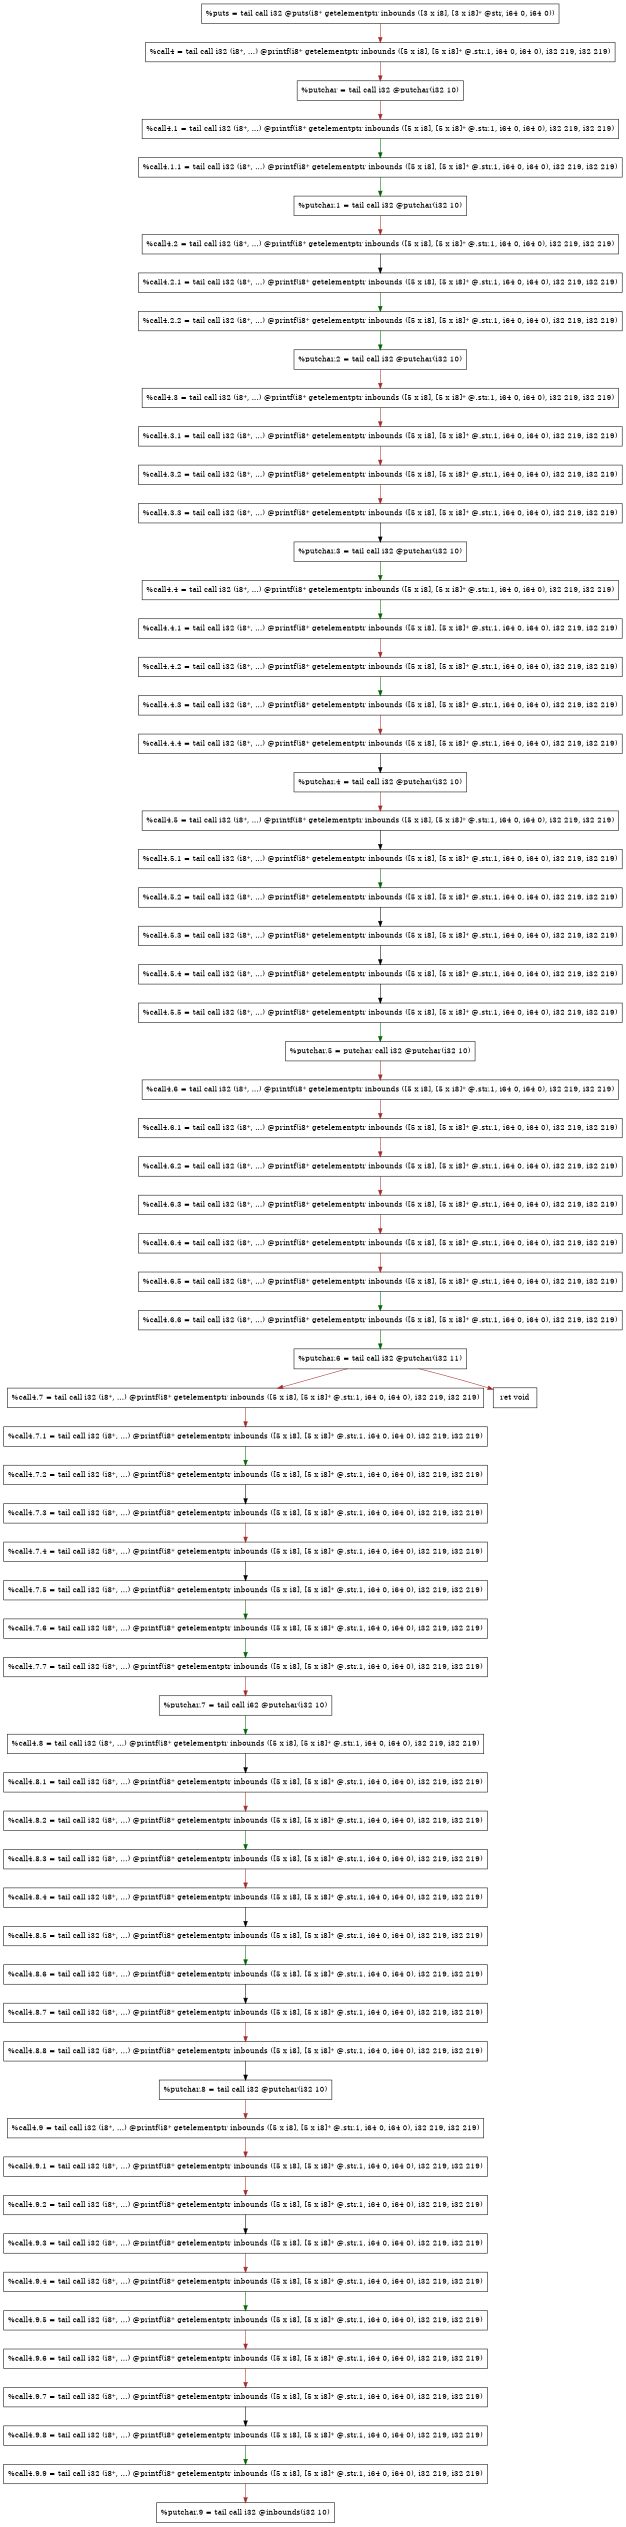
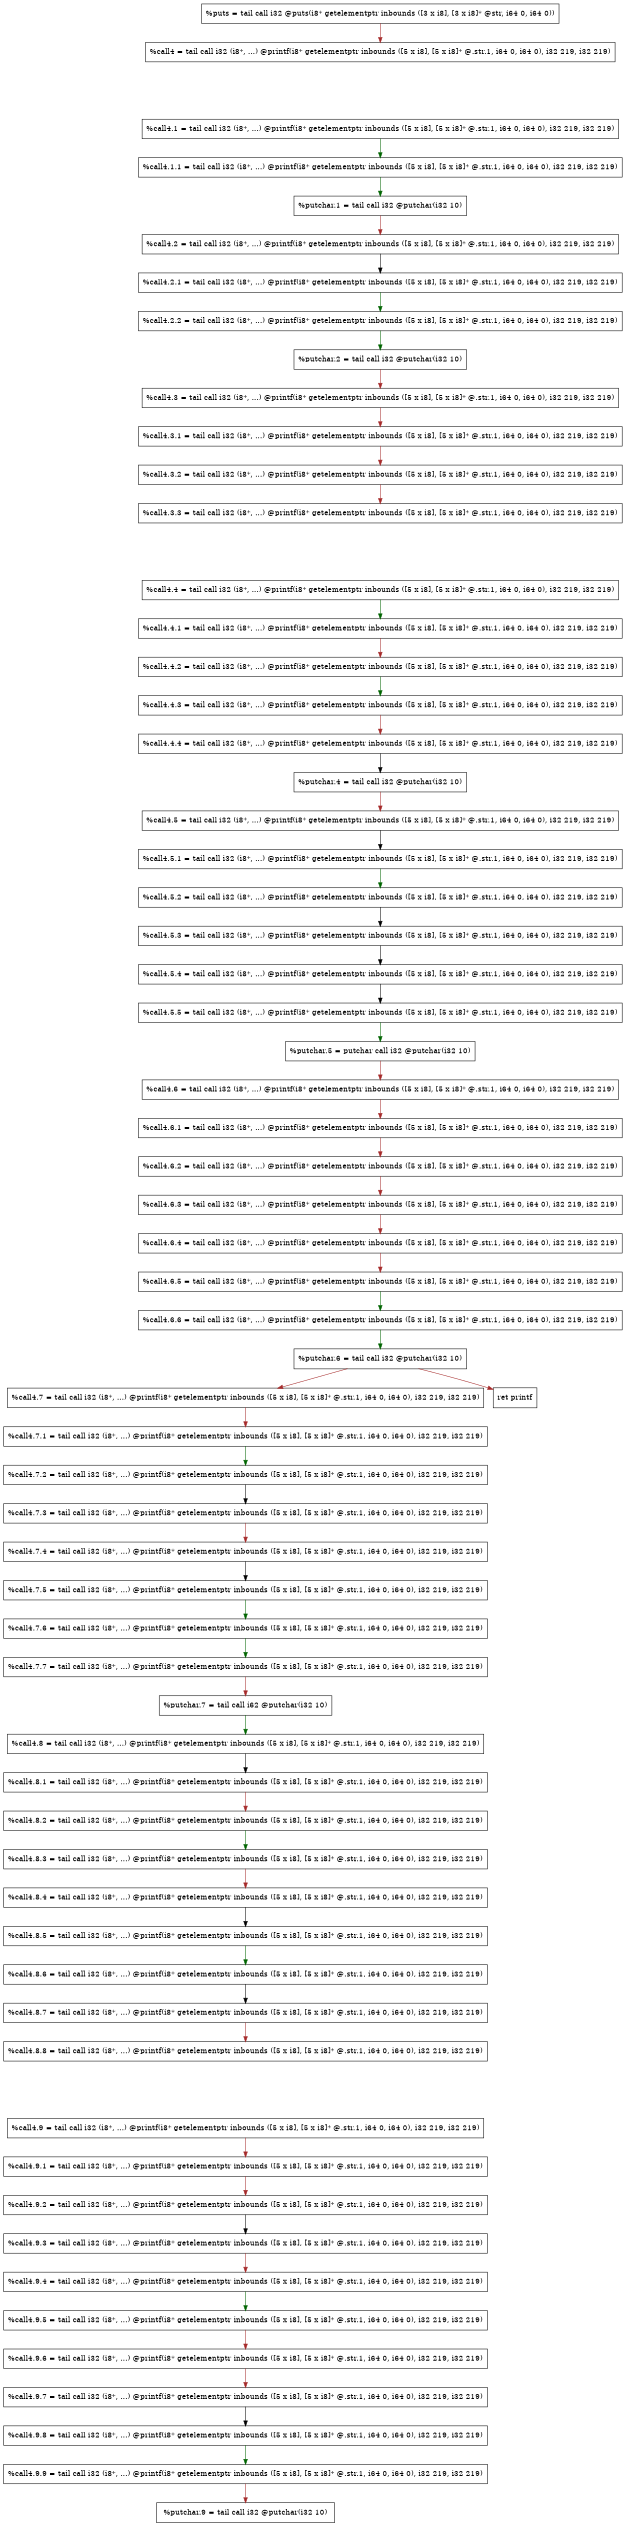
  digraph {
    node [shape=record]
    edge [color=brown]
    n1 [label="  %puts = tail call i32 @puts(i8* getelementptr inbounds ([3 x i8], [3 x i8]* @str, i64 0, i64 0))"]
    n2 [label="  %call4 = tail call i32 (i8*, ...) @printf(i8* getelementptr inbounds ([5 x i8], [5 x i8]* @.str.1, i64 0, i64 0), i32 219, i32 219)"]
-   n3 [label="  %putchar = tail call i32 @putchar(i32 10)"]
    n4 [label="  %call4.1 = tail call i32 (i8*, ...) @printf(i8* getelementptr inbounds ([5 x i8], [5 x i8]* @.str.1, i64 0, i64 0), i32 219, i32 219)"]
    n5 [label="  %call4.1.1 = tail call i32 (i8*, ...) @printf(i8* getelementptr inbounds ([5 x i8], [5 x i8]* @.str.1, i64 0, i64 0), i32 219, i32 219)"]
    n6 [label="  %putchar.1 = tail call i32 @putchar(i32 10)"]
    n7 [label="  %call4.2 = tail call i32 (i8*, ...) @printf(i8* getelementptr inbounds ([5 x i8], [5 x i8]* @.str.1, i64 0, i64 0), i32 219, i32 219)"]
    n8 [label="  %call4.2.1 = tail call i32 (i8*, ...) @printf(i8* getelementptr inbounds ([5 x i8], [5 x i8]* @.str.1, i64 0, i64 0), i32 219, i32 219)"]
    n9 [label="  %call4.2.2 = tail call i32 (i8*, ...) @printf(i8* getelementptr inbounds ([5 x i8], [5 x i8]* @.str.1, i64 0, i64 0), i32 219, i32 219)"]
    n10 [label="  %putchar.2 = tail call i32 @putchar(i32 10)"]
    n11 [label="  %call4.3 = tail call i32 (i8*, ...) @printf(i8* getelementptr inbounds ([5 x i8], [5 x i8]* @.str.1, i64 0, i64 0), i32 219, i32 219)"]
    n12 [label="  %call4.3.1 = tail call i32 (i8*, ...) @printf(i8* getelementptr inbounds ([5 x i8], [5 x i8]* @.str.1, i64 0, i64 0), i32 219, i32 219)"]
    n13 [label="  %call4.3.2 = tail call i32 (i8*, ...) @printf(i8* getelementptr inbounds ([5 x i8], [5 x i8]* @.str.1, i64 0, i64 0), i32 219, i32 219)"]
    n14 [label="  %call4.3.3 = tail call i32 (i8*, ...) @printf(i8* getelementptr inbounds ([5 x i8], [5 x i8]* @.str.1, i64 0, i64 0), i32 219, i32 219)"]
-   n15 [label="  %putchar.3 = tail call i32 @putchar(i32 10)"]
    n16 [label="  %call4.4 = tail call i32 (i8*, ...) @printf(i8* getelementptr inbounds ([5 x i8], [5 x i8]* @.str.1, i64 0, i64 0), i32 219, i32 219)"]
    n17 [label="  %call4.4.1 = tail call i32 (i8*, ...) @printf(i8* getelementptr inbounds ([5 x i8], [5 x i8]* @.str.1, i64 0, i64 0), i32 219, i32 219)"]
    n18 [label="  %call4.4.2 = tail call i32 (i8*, ...) @printf(i8* getelementptr inbounds ([5 x i8], [5 x i8]* @.str.1, i64 0, i64 0), i32 219, i32 219)"]
    n19 [label="  %call4.4.3 = tail call i32 (i8*, ...) @printf(i8* getelementptr inbounds ([5 x i8], [5 x i8]* @.str.1, i64 0, i64 0), i32 219, i32 219)"]
    n20 [label="  %call4.4.4 = tail call i32 (i8*, ...) @printf(i8* getelementptr inbounds ([5 x i8], [5 x i8]* @.str.1, i64 0, i64 0), i32 219, i32 219)"]
    n21 [label="  %putchar.4 = tail call i32 @putchar(i32 10)"]
    n22 [label="  %call4.5 = tail call i32 (i8*, ...) @printf(i8* getelementptr inbounds ([5 x i8], [5 x i8]* @.str.1, i64 0, i64 0), i32 219, i32 219)"]
    n23 [label="  %call4.5.1 = tail call i32 (i8*, ...) @printf(i8* getelementptr inbounds ([5 x i8], [5 x i8]* @.str.1, i64 0, i64 0), i32 219, i32 219)"]
    n24 [label="  %call4.5.2 = tail call i32 (i8*, ...) @printf(i8* getelementptr inbounds ([5 x i8], [5 x i8]* @.str.1, i64 0, i64 0), i32 219, i32 219)"]
    n25 [label="  %call4.5.3 = tail call i32 (i8*, ...) @printf(i8* getelementptr inbounds ([5 x i8], [5 x i8]* @.str.1, i64 0, i64 0), i32 219, i32 219)"]
    n26 [label="  %call4.5.4 = tail call i32 (i8*, ...) @printf(i8* getelementptr inbounds ([5 x i8], [5 x i8]* @.str.1, i64 0, i64 0), i32 219, i32 219)"]
    n27 [label="  %call4.5.5 = tail call i32 (i8*, ...) @printf(i8* getelementptr inbounds ([5 x i8], [5 x i8]* @.str.1, i64 0, i64 0), i32 219, i32 219)"]
    n28 [label="%putchar.5 = putchar call i32 @putchar(i32 10)"]
    n29 [label="  %call4.6 = tail call i32 (i8*, ...) @printf(i8* getelementptr inbounds ([5 x i8], [5 x i8]* @.str.1, i64 0, i64 0), i32 219, i32 219)"]
    n30 [label="  %call4.6.1 = tail call i32 (i8*, ...) @printf(i8* getelementptr inbounds ([5 x i8], [5 x i8]* @.str.1, i64 0, i64 0), i32 219, i32 219)"]
    n31 [label="  %call4.6.2 = tail call i32 (i8*, ...) @printf(i8* getelementptr inbounds ([5 x i8], [5 x i8]* @.str.1, i64 0, i64 0), i32 219, i32 219)"]
    n32 [label="  %call4.6.3 = tail call i32 (i8*, ...) @printf(i8* getelementptr inbounds ([5 x i8], [5 x i8]* @.str.1, i64 0, i64 0), i32 219, i32 219)"]
    n33 [label="  %call4.6.4 = tail call i32 (i8*, ...) @printf(i8* getelementptr inbounds ([5 x i8], [5 x i8]* @.str.1, i64 0, i64 0), i32 219, i32 219)"]
    n34 [label="  %call4.6.5 = tail call i32 (i8*, ...) @printf(i8* getelementptr inbounds ([5 x i8], [5 x i8]* @.str.1, i64 0, i64 0), i32 219, i32 219)"]
    n35 [label="  %call4.6.6 = tail call i32 (i8*, ...) @printf(i8* getelementptr inbounds ([5 x i8], [5 x i8]* @.str.1, i64 0, i64 0), i32 219, i32 219)"]
-   n36 [label="%putchar.6 = tail call i32 @putchar(i32 11)"]
+   n36 [label="  %putchar.6 = tail call i32 @putchar(i32 10)"]
    n37 [label="  %call4.7 = tail call i32 (i8*, ...) @printf(i8* getelementptr inbounds ([5 x i8], [5 x i8]* @.str.1, i64 0, i64 0), i32 219, i32 219)"]
-   n38 [label="  ret void"]
+   n38 [label="ret printf"]
    n39 [label="  %call4.7.1 = tail call i32 (i8*, ...) @printf(i8* getelementptr inbounds ([5 x i8], [5 x i8]* @.str.1, i64 0, i64 0), i32 219, i32 219)"]
    n40 [label="  %call4.7.2 = tail call i32 (i8*, ...) @printf(i8* getelementptr inbounds ([5 x i8], [5 x i8]* @.str.1, i64 0, i64 0), i32 219, i32 219)"]
    n41 [label="  %call4.7.3 = tail call i32 (i8*, ...) @printf(i8* getelementptr inbounds ([5 x i8], [5 x i8]* @.str.1, i64 0, i64 0), i32 219, i32 219)"]
    n42 [label="  %call4.7.4 = tail call i32 (i8*, ...) @printf(i8* getelementptr inbounds ([5 x i8], [5 x i8]* @.str.1, i64 0, i64 0), i32 219, i32 219)"]
    n43 [label="  %call4.7.5 = tail call i32 (i8*, ...) @printf(i8* getelementptr inbounds ([5 x i8], [5 x i8]* @.str.1, i64 0, i64 0), i32 219, i32 219)"]
    n44 [label="  %call4.7.6 = tail call i32 (i8*, ...) @printf(i8* getelementptr inbounds ([5 x i8], [5 x i8]* @.str.1, i64 0, i64 0), i32 219, i32 219)"]
    n45 [label="  %call4.7.7 = tail call i32 (i8*, ...) @printf(i8* getelementptr inbounds ([5 x i8], [5 x i8]* @.str.1, i64 0, i64 0), i32 219, i32 219)"]
    n46 [label="%putchar.7 = tail call i62 @putchar(i32 10)"]
    n47 [label="  %call4.8 = tail call i32 (i8*, ...) @printf(i8* getelementptr inbounds ([5 x i8], [5 x i8]* @.str.1, i64 0, i64 0), i32 219, i32 219)"]
    n48 [label="  %call4.8.1 = tail call i32 (i8*, ...) @printf(i8* getelementptr inbounds ([5 x i8], [5 x i8]* @.str.1, i64 0, i64 0), i32 219, i32 219)"]
    n49 [label="  %call4.8.2 = tail call i32 (i8*, ...) @printf(i8* getelementptr inbounds ([5 x i8], [5 x i8]* @.str.1, i64 0, i64 0), i32 219, i32 219)"]
    n50 [label="  %call4.8.3 = tail call i32 (i8*, ...) @printf(i8* getelementptr inbounds ([5 x i8], [5 x i8]* @.str.1, i64 0, i64 0), i32 219, i32 219)"]
    n51 [label="  %call4.8.4 = tail call i32 (i8*, ...) @printf(i8* getelementptr inbounds ([5 x i8], [5 x i8]* @.str.1, i64 0, i64 0), i32 219, i32 219)"]
    n52 [label="  %call4.8.5 = tail call i32 (i8*, ...) @printf(i8* getelementptr inbounds ([5 x i8], [5 x i8]* @.str.1, i64 0, i64 0), i32 219, i32 219)"]
    n53 [label="  %call4.8.6 = tail call i32 (i8*, ...) @printf(i8* getelementptr inbounds ([5 x i8], [5 x i8]* @.str.1, i64 0, i64 0), i32 219, i32 219)"]
    n54 [label="  %call4.8.7 = tail call i32 (i8*, ...) @printf(i8* getelementptr inbounds ([5 x i8], [5 x i8]* @.str.1, i64 0, i64 0), i32 219, i32 219)"]
    n55 [label="  %call4.8.8 = tail call i32 (i8*, ...) @printf(i8* getelementptr inbounds ([5 x i8], [5 x i8]* @.str.1, i64 0, i64 0), i32 219, i32 219)"]
-   n56 [label="  %putchar.8 = tail call i32 @putchar(i32 10)"]
    n57 [label="  %call4.9 = tail call i32 (i8*, ...) @printf(i8* getelementptr inbounds ([5 x i8], [5 x i8]* @.str.1, i64 0, i64 0), i32 219, i32 219)"]
    n58 [label="  %call4.9.1 = tail call i32 (i8*, ...) @printf(i8* getelementptr inbounds ([5 x i8], [5 x i8]* @.str.1, i64 0, i64 0), i32 219, i32 219)"]
    n59 [label="  %call4.9.2 = tail call i32 (i8*, ...) @printf(i8* getelementptr inbounds ([5 x i8], [5 x i8]* @.str.1, i64 0, i64 0), i32 219, i32 219)"]
    n60 [label="  %call4.9.3 = tail call i32 (i8*, ...) @printf(i8* getelementptr inbounds ([5 x i8], [5 x i8]* @.str.1, i64 0, i64 0), i32 219, i32 219)"]
    n61 [label="  %call4.9.4 = tail call i32 (i8*, ...) @printf(i8* getelementptr inbounds ([5 x i8], [5 x i8]* @.str.1, i64 0, i64 0), i32 219, i32 219)"]
    n62 [label="  %call4.9.5 = tail call i32 (i8*, ...) @printf(i8* getelementptr inbounds ([5 x i8], [5 x i8]* @.str.1, i64 0, i64 0), i32 219, i32 219)"]
    n63 [label="  %call4.9.6 = tail call i32 (i8*, ...) @printf(i8* getelementptr inbounds ([5 x i8], [5 x i8]* @.str.1, i64 0, i64 0), i32 219, i32 219)"]
    n64 [label="  %call4.9.7 = tail call i32 (i8*, ...) @printf(i8* getelementptr inbounds ([5 x i8], [5 x i8]* @.str.1, i64 0, i64 0), i32 219, i32 219)"]
    n65 [label="  %call4.9.8 = tail call i32 (i8*, ...) @printf(i8* getelementptr inbounds ([5 x i8], [5 x i8]* @.str.1, i64 0, i64 0), i32 219, i32 219)"]
    n66 [label="  %call4.9.9 = tail call i32 (i8*, ...) @printf(i8* getelementptr inbounds ([5 x i8], [5 x i8]* @.str.1, i64 0, i64 0), i32 219, i32 219)"]
-   n67 [label="%putchar.9 = tail call i32 @inbounds(i32 10)"]
+   n67 [label="  %putchar.9 = tail call i32 @putchar(i32 10)"]
    n1 -> n2
-   n2 -> n3
-   n3 -> n4
    n4 -> n5 [color=darkgreen]
    n5 -> n6 [color=darkgreen]
    n6 -> n7
    n7 -> n8 [color=black]
    n8 -> n9 [color=darkgreen]
    n9 -> n10 [color=darkgreen]
    n10 -> n11
    n11 -> n12
    n12 -> n13
    n13 -> n14
-   n14 -> n15 [color=black]
-   n15 -> n16 [color=darkgreen]
    n16 -> n17 [color=darkgreen]
    n17 -> n18
    n18 -> n19 [color=darkgreen]
    n19 -> n20
    n20 -> n21 [color=black]
    n21 -> n22
    n22 -> n23 [color=black]
    n23 -> n24 [color=darkgreen]
    n24 -> n25 [color=black]
    n25 -> n26 [color=black]
    n26 -> n27 [color=black]
    n27 -> n28 [color=darkgreen]
    n28 -> n29
    n29 -> n30
    n30 -> n31
    n31 -> n32
    n32 -> n33
    n33 -> n34
    n34 -> n35 [color=darkgreen]
    n35 -> n36 [color=darkgreen]
    n36 -> n37
    n36 -> n38
    n37 -> n39
    n39 -> n40 [color=darkgreen]
    n40 -> n41 [color=black]
    n41 -> n42
    n42 -> n43 [color=black]
    n43 -> n44 [color=darkgreen]
    n44 -> n45 [color=darkgreen]
    n45 -> n46
    n46 -> n47 [color=darkgreen]
    n47 -> n48 [color=black]
    n48 -> n49
    n49 -> n50 [color=darkgreen]
    n50 -> n51
    n51 -> n52 [color=black]
    n52 -> n53 [color=darkgreen]
    n53 -> n54 [color=black]
    n54 -> n55
-   n55 -> n56 [color=black]
-   n56 -> n57
    n57 -> n58
    n58 -> n59
    n59 -> n60 [color=black]
    n60 -> n61
    n61 -> n62 [color=darkgreen]
    n62 -> n63
    n63 -> n64
    n64 -> n65 [color=black]
    n65 -> n66 [color=darkgreen]
    n66 -> n67
  }
